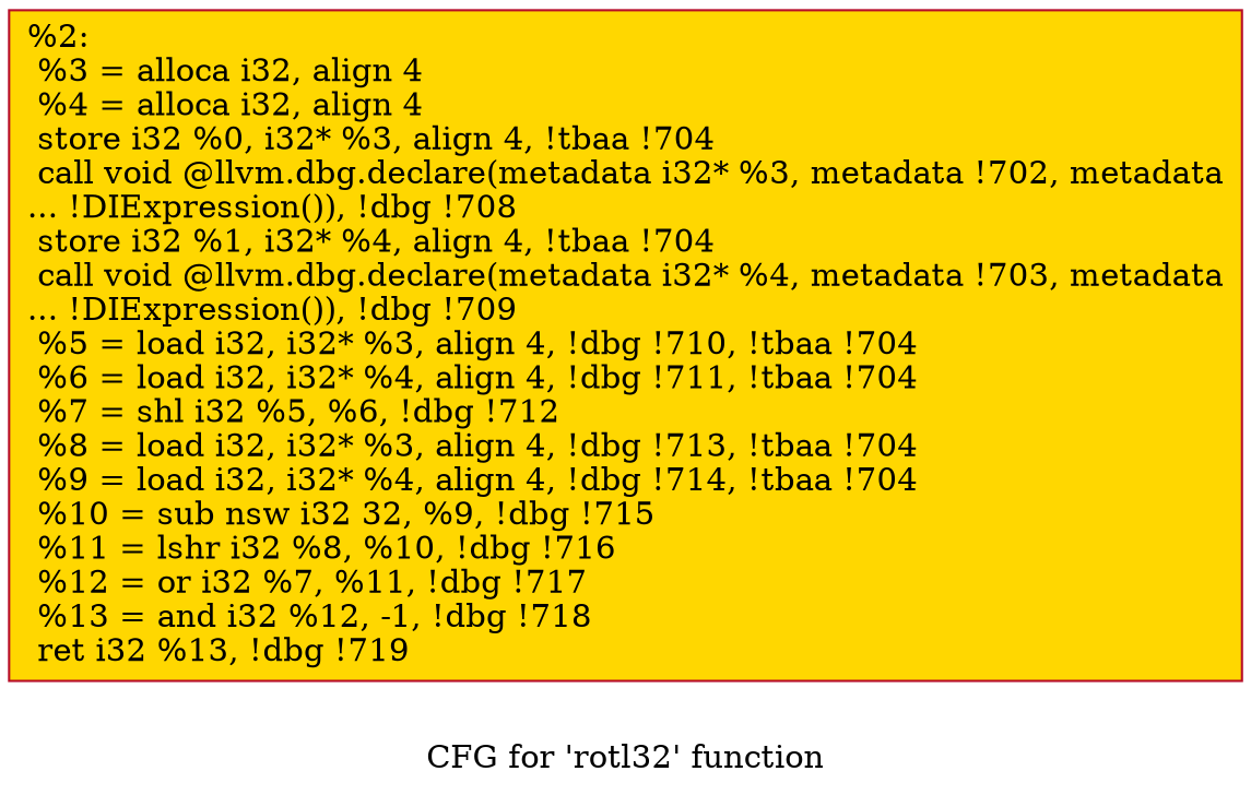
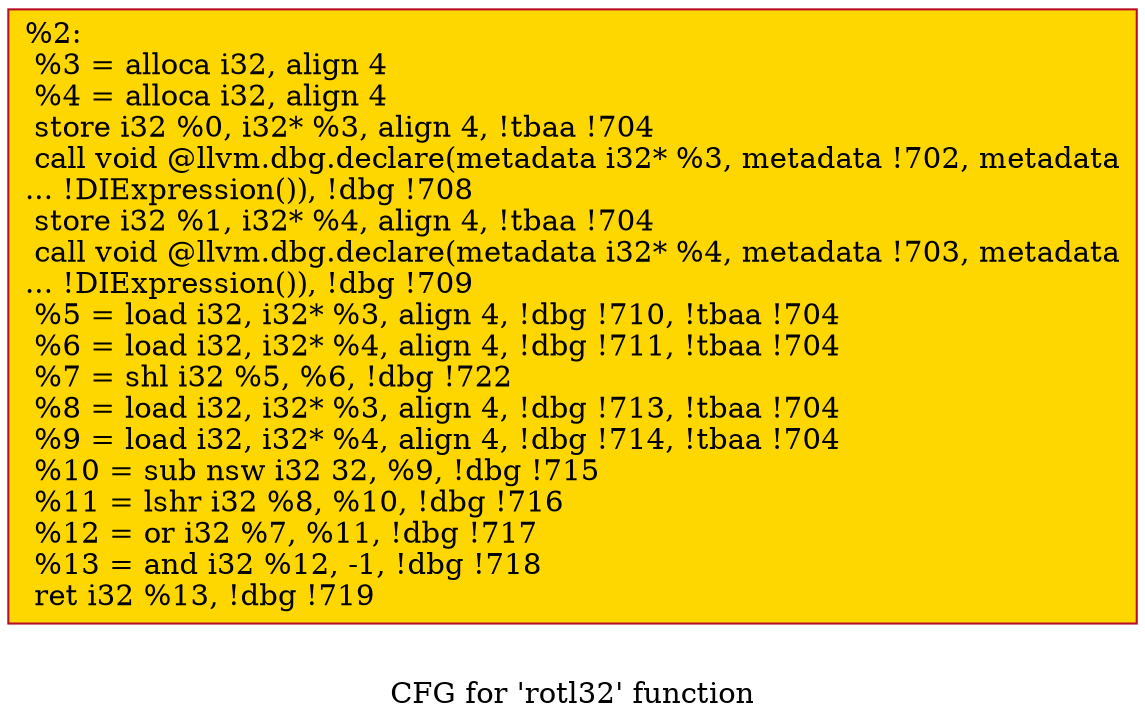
  digraph {
    label="CFG for 'rotl32' function"
-   n1 [color="#b70d28ff" fillcolor=gold label="{%2:\l  %3 = alloca i32, align 4\l  %4 = alloca i32, align 4\l  store i32 %0, i32* %3, align 4, !tbaa !704\l  call void @llvm.dbg.declare(metadata i32* %3, metadata !702, metadata\l... !DIExpression()), !dbg !708\l  store i32 %1, i32* %4, align 4, !tbaa !704\l  call void @llvm.dbg.declare(metadata i32* %4, metadata !703, metadata\l... !DIExpression()), !dbg !709\l  %5 = load i32, i32* %3, align 4, !dbg !710, !tbaa !704\l  %6 = load i32, i32* %4, align 4, !dbg !711, !tbaa !704\l  %7 = shl i32 %5, %6, !dbg !712\l  %8 = load i32, i32* %3, align 4, !dbg !713, !tbaa !704\l  %9 = load i32, i32* %4, align 4, !dbg !714, !tbaa !704\l  %10 = sub nsw i32 32, %9, !dbg !715\l  %11 = lshr i32 %8, %10, !dbg !716\l  %12 = or i32 %7, %11, !dbg !717\l  %13 = and i32 %12, -1, !dbg !718\l  ret i32 %13, !dbg !719\l}" shape=record style=filled]
+   n1 [color="#b70d28ff" fillcolor=gold label="{%2:\l  %3 = alloca i32, align 4\l  %4 = alloca i32, align 4\l  store i32 %0, i32* %3, align 4, !tbaa !704\l  call void @llvm.dbg.declare(metadata i32* %3, metadata !702, metadata\l... !DIExpression()), !dbg !708\l  store i32 %1, i32* %4, align 4, !tbaa !704\l  call void @llvm.dbg.declare(metadata i32* %4, metadata !703, metadata\l... !DIExpression()), !dbg !709\l  %5 = load i32, i32* %3, align 4, !dbg !710, !tbaa !704\l  %6 = load i32, i32* %4, align 4, !dbg !711, !tbaa !704\l  %7 = shl i32 %5, %6, !dbg !722\l  %8 = load i32, i32* %3, align 4, !dbg !713, !tbaa !704\l  %9 = load i32, i32* %4, align 4, !dbg !714, !tbaa !704\l  %10 = sub nsw i32 32, %9, !dbg !715\l  %11 = lshr i32 %8, %10, !dbg !716\l  %12 = or i32 %7, %11, !dbg !717\l  %13 = and i32 %12, -1, !dbg !718\l  ret i32 %13, !dbg !719\l}" shape=record style=filled]
  }
